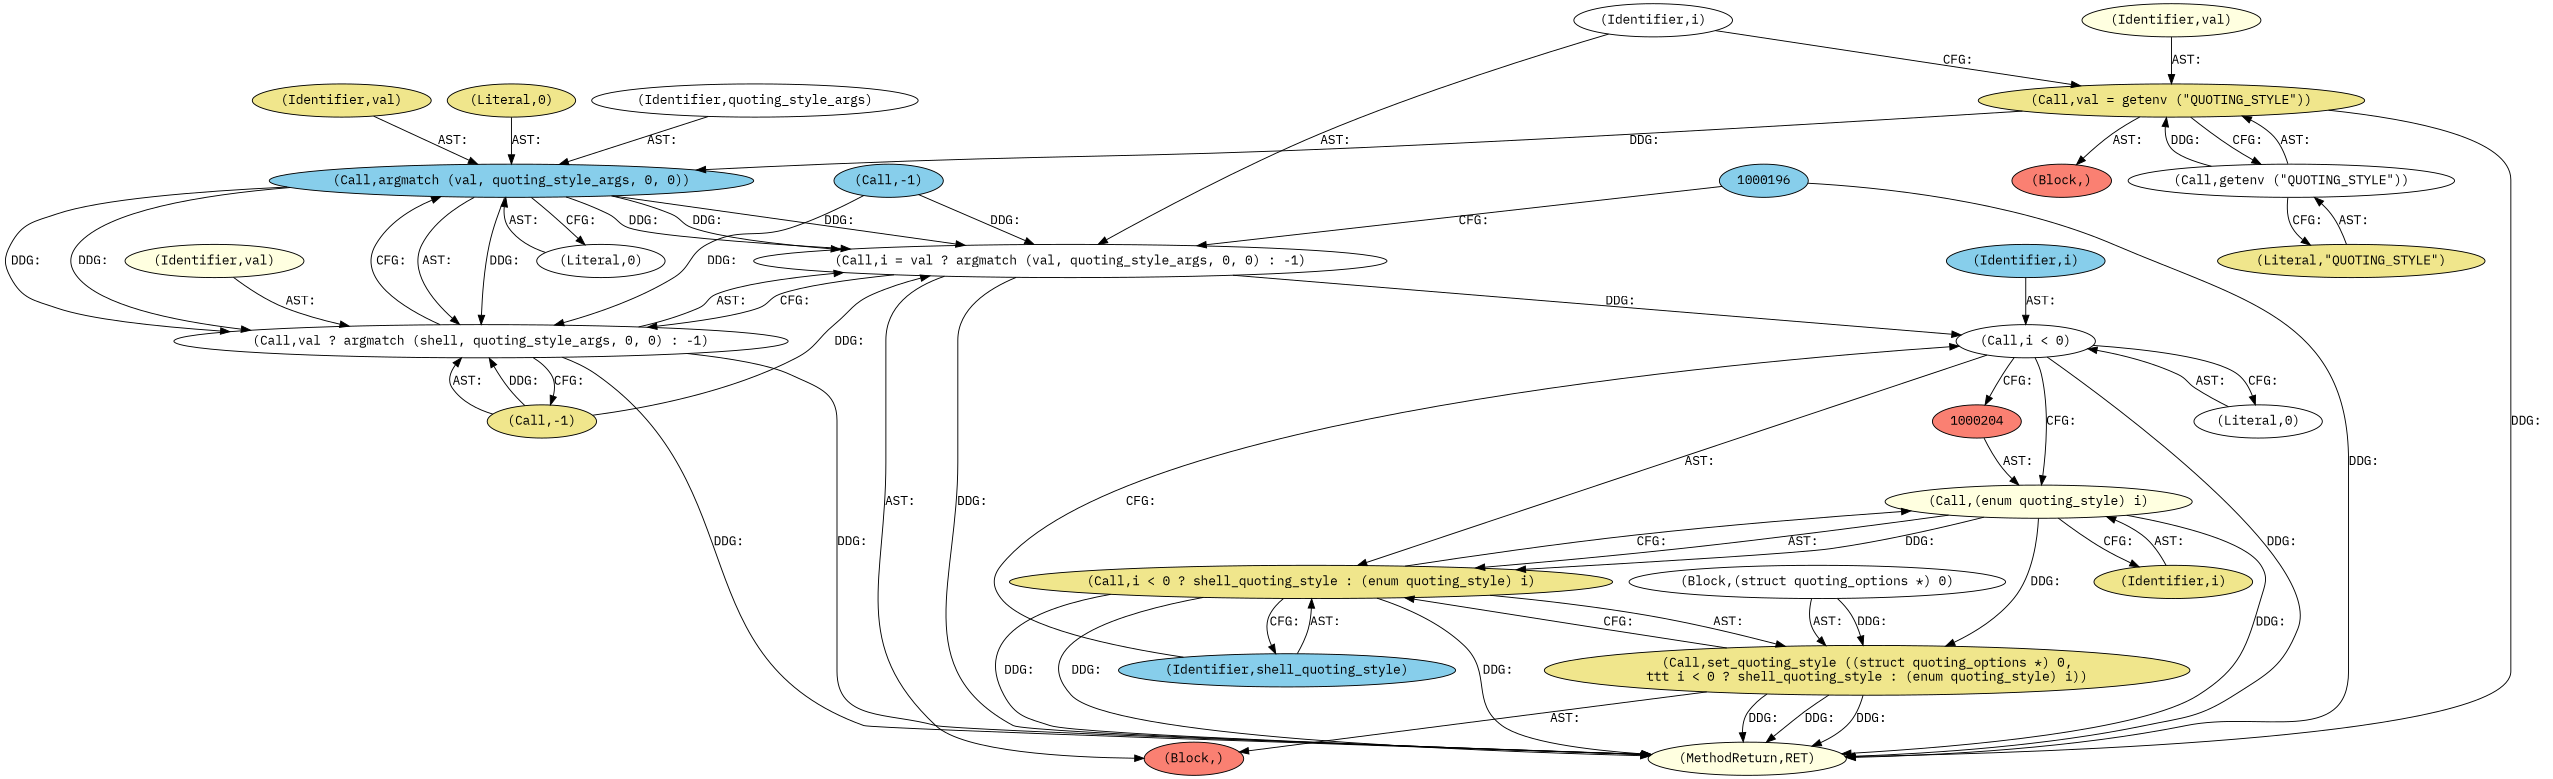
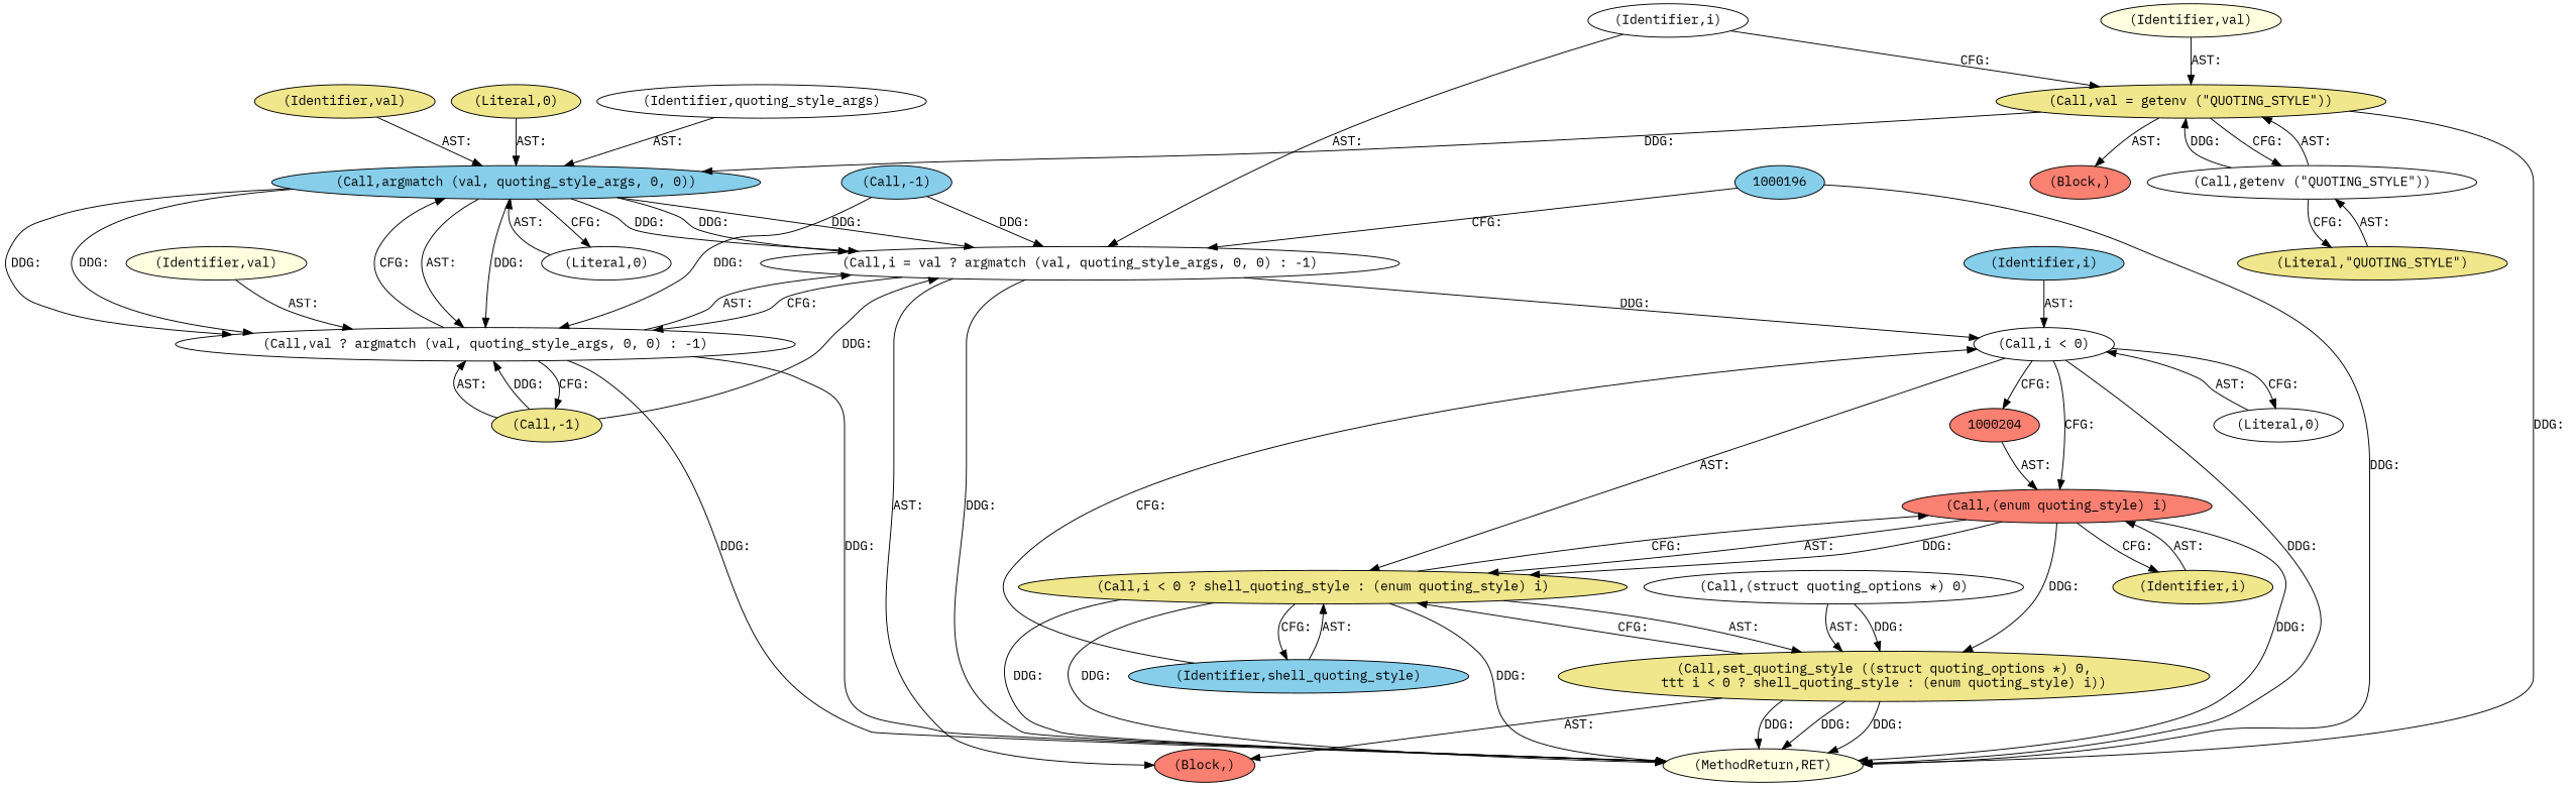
  digraph {
    fontname="IBM Plex Mono"
    node [fillcolor=white fontname="IBM Plex Mono" style=filled]
    edge [fontname="IBM Plex Mono"]
    n1 [fillcolor=skyblue label="(Call,argmatch (val, quoting_style_args, 0, 0))"]
    n2 [label="(Call,i = val ? argmatch (val, quoting_style_args, 0, 0) : -1)"]
-   n3 [label="(Call,val ? argmatch (shell, quoting_style_args, 0, 0) : -1)"]
+   n3 [label="(Call,val ? argmatch (val, quoting_style_args, 0, 0) : -1)"]
    n4 [label="(Literal,0)"]
    n5 [fillcolor=lightyellow label="(MethodReturn,RET)"]
    n6 [label="(Call,i < 0)"]
    n7 [fillcolor=salmon label="(Block,)"]
    n8 [fillcolor=khaki label="(Call,-1)"]
    n9 [fillcolor=khaki label="(Call,val = getenv (\"QUOTING_STYLE\"))"]
    n10 [label="(Call,getenv (\"QUOTING_STYLE\"))"]
    n11 [fillcolor=salmon label="(Block,)"]
    n12 [fillcolor=khaki label="(Literal,\"QUOTING_STYLE\")"]
-   n13 [fillcolor=lightyellow label="(Call,(enum quoting_style) i)"]
+   n13 [fillcolor=salmon label="(Call,(enum quoting_style) i)"]
    n14 [fillcolor=khaki label="(Call,i < 0 ? shell_quoting_style : (enum quoting_style) i)"]
    n15 [label="(Literal,0)"]
    1000204 [fillcolor=salmon]
    n17 [fillcolor=khaki label="(Call,set_quoting_style ((struct quoting_options *) 0,\n\t\t\t i < 0 ? shell_quoting_style : (enum quoting_style) i))"]
    n18 [fillcolor=khaki label="(Identifier,i)"]
    n19 [fillcolor=skyblue label="(Identifier,shell_quoting_style)"]
    n20 [fillcolor=khaki label="(Literal,0)"]
    n21 [fillcolor=skyblue label="(Identifier,i)"]
    n22 [fillcolor=lightyellow label="(Identifier,val)"]
    n23 [label="(Identifier,i)"]
-   n24 [label="(Block,(struct quoting_options *) 0)"]
+   n24 [label="(Call,(struct quoting_options *) 0)"]
    n25 [fillcolor=lightyellow label="(Identifier,val)"]
    n26 [label="(Identifier,quoting_style_args)"]
    n27 [fillcolor=skyblue label="(Call,-1)"]
    n28 [fillcolor=khaki label="(Identifier,val)"]
    1000196 [fillcolor=skyblue]
    n1 -> n2 [label="DDG: "]
    n1 -> n2 [label="DDG: "]
    n1 -> n2 [label="DDG: "]
    n1 -> n3 [label="AST: "]
    n1 -> n3 [label="DDG: "]
    n1 -> n3 [label="DDG: "]
    n1 -> n3 [label="DDG: "]
    n1 -> n4 [label="CFG: "]
    n2 -> n3 [label="CFG: "]
    n2 -> n5 [label="DDG: "]
    n2 -> n6 [label="DDG: "]
    n2 -> n7 [label="AST: "]
    n3 -> n1 [label="CFG: "]
    n3 -> n2 [label="AST: "]
    n3 -> n5 [label="DDG: "]
    n3 -> n5 [label="DDG: "]
    n3 -> n8 [label="CFG: "]
    n4 -> n1 [label="AST: "]
    n6 -> n5 [label="DDG: "]
    n6 -> n13 [label="CFG: "]
    n6 -> n14 [label="AST: "]
    n6 -> n15 [label="CFG: "]
    n6 -> 1000204 [label="CFG: "]
    n8 -> n2 [label="DDG: "]
    n8 -> n3 [label="AST: "]
    n8 -> n3 [label="DDG: "]
    n9 -> n1 [label="DDG: "]
    n9 -> n5 [label="DDG: "]
    n9 -> n10 [label="CFG: "]
    n9 -> n11 [label="AST: "]
    n10 -> n9 [label="AST: "]
    n10 -> n9 [label="DDG: "]
    n10 -> n12 [label="CFG: "]
    n12 -> n10 [label="AST: "]
    n13 -> n5 [label="DDG: "]
    n13 -> n14 [label="AST: "]
    n13 -> n14 [label="DDG: "]
    n13 -> n17 [label="DDG: "]
    n13 -> n18 [label="CFG: "]
    n14 -> n5 [label="DDG: "]
    n14 -> n5 [label="DDG: "]
    n14 -> n5 [label="DDG: "]
    n14 -> n13 [label="CFG: "]
    n14 -> n17 [label="AST: "]
    n14 -> n19 [label="CFG: "]
    n15 -> n6 [label="AST: "]
    1000204 -> n13 [label="AST: "]
    n17 -> n5 [label="DDG: "]
    n17 -> n5 [label="DDG: "]
    n17 -> n5 [label="DDG: "]
    n17 -> n7 [label="AST: "]
    n17 -> n14 [label="CFG: "]
    n18 -> n13 [label="AST: "]
    n19 -> n6 [label="CFG: "]
    n19 -> n14 [label="AST: "]
    n20 -> n1 [label="AST: "]
    n21 -> n6 [label="AST: "]
    n22 -> n3 [label="AST: "]
    n23 -> n2 [label="AST: "]
    n23 -> n9 [label="CFG: "]
    n24 -> n17 [label="AST: "]
    n24 -> n17 [label="DDG: "]
    n25 -> n9 [label="AST: "]
    n26 -> n1 [label="AST: "]
    n27 -> n2 [label="DDG: "]
    n27 -> n3 [label="DDG: "]
    n28 -> n1 [label="AST: "]
    1000196 -> n2 [label="CFG: "]
    1000196 -> n5 [label="DDG: "]
  }
